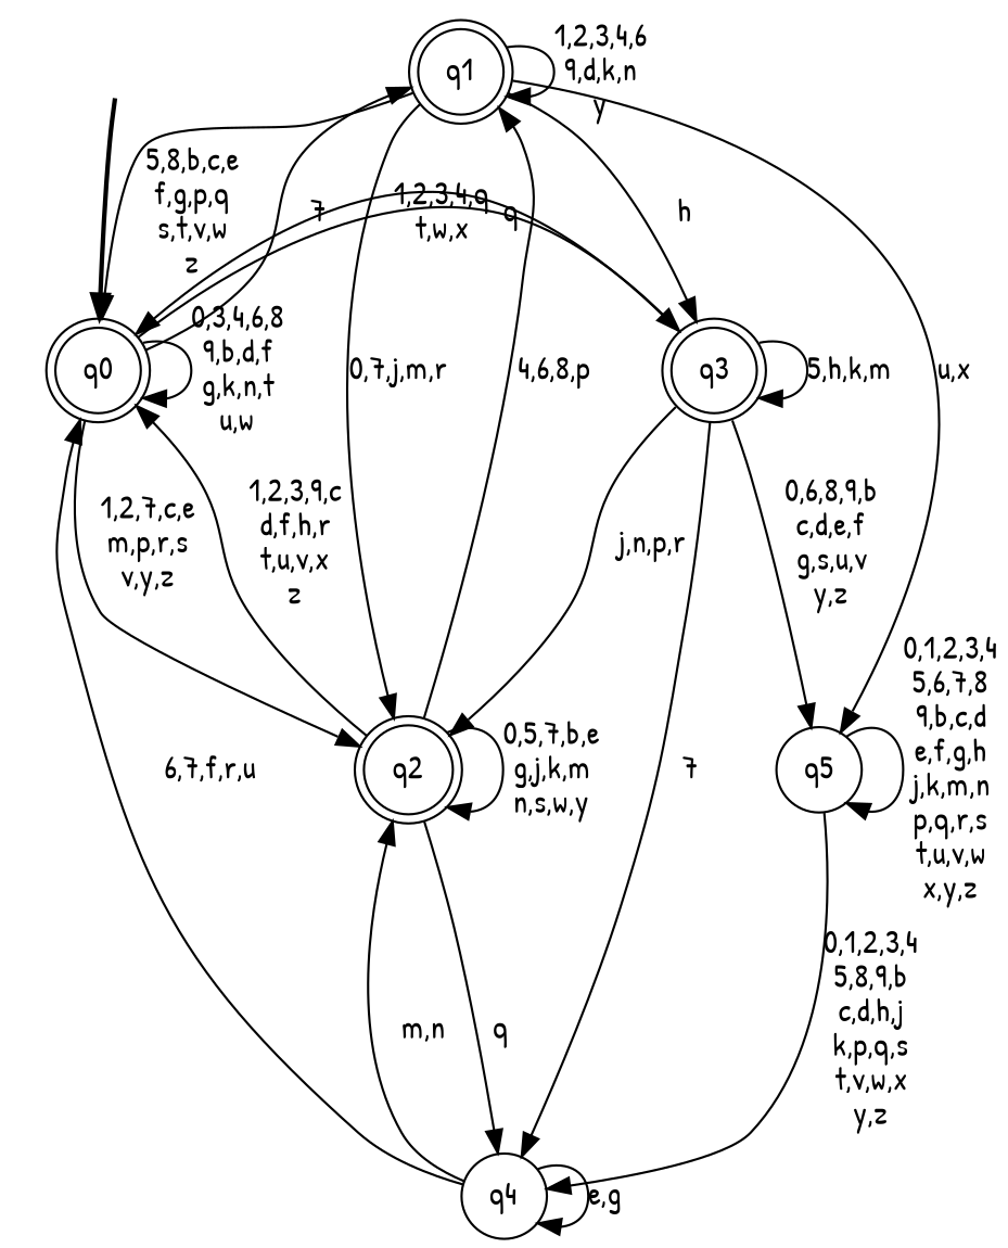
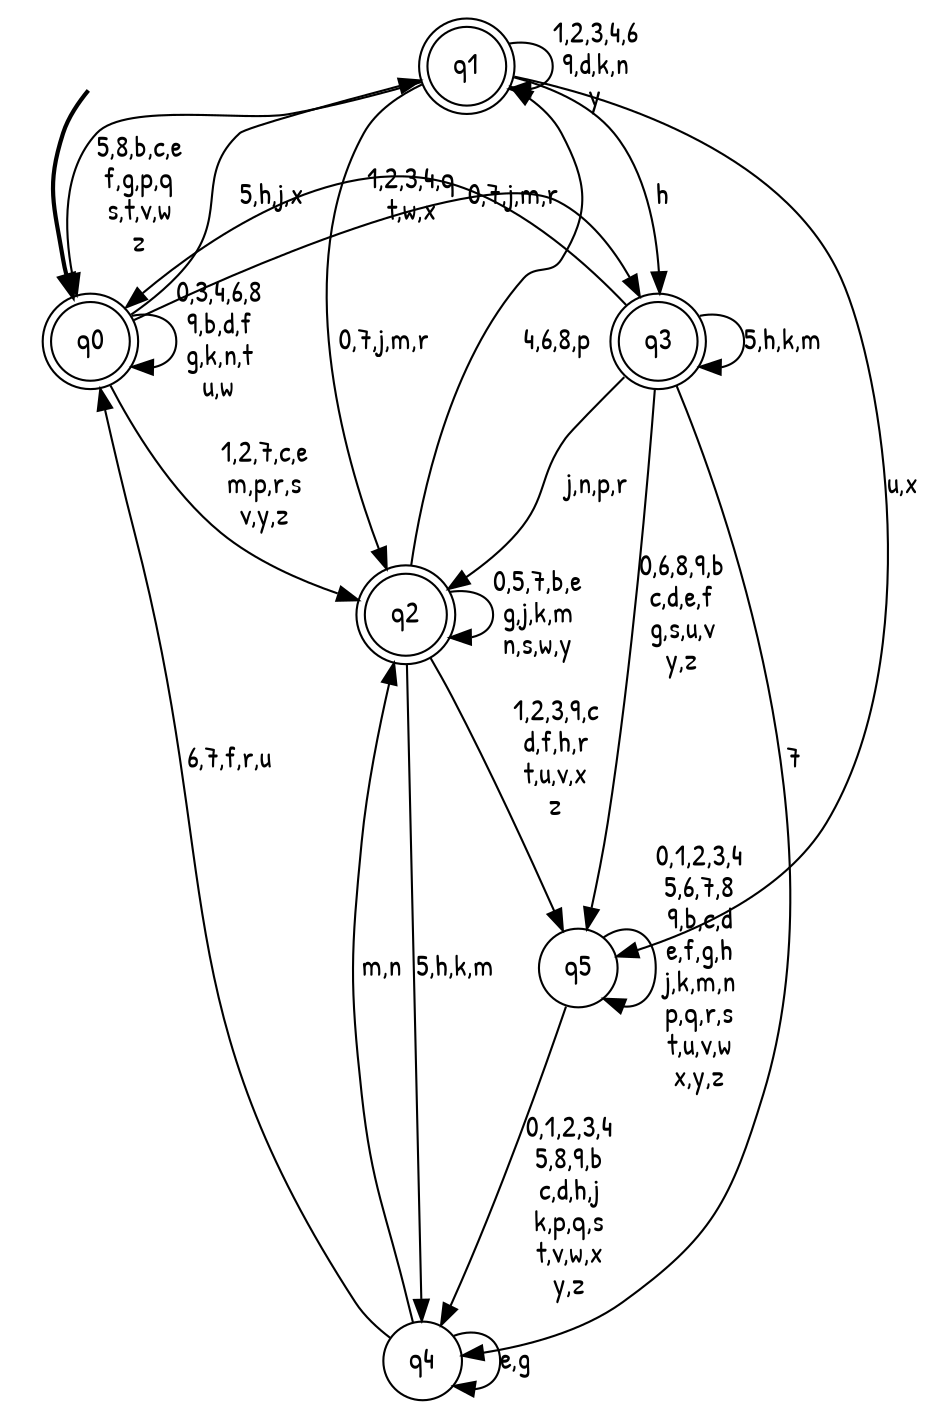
  digraph {
    fontname="Patrick Hand"
    rankdir=TB
    node [fontname="Patrick Hand" shape=doublecircle style="rounded,filled" color=black fillcolor=white]
    edge [fontname="Patrick Hand"]
    __start0 [height=0 shape=none style=invis width=0 color="" fillcolor=""]
    n2 [label=q0]
    n3 [label=q1]
    n4 [label=q2]
    n5 [label=q3]
    n6 [label=q5 shape=circle style=filled]
    n7 [label=q4 shape=circle style=filled]
    subgraph cluster_1 {
      nodesep=0.15
      ranksep=0.15
      style=invis
      __start0
      n2
    }
    __start0 -> n2 [penwidth=2]
    n2 -> n2 [label="0,3,4,6,8\n9,b,d,f\ng,k,n,t\nu,w"]
-   n2 -> n3 [label=7]
+   n2 -> n3 [label="5,h,j,x"]
    n2 -> n4 [label="1,2,7,c,e\nm,p,r,s\nv,y,z"]
-   n2 -> n5 [label=q]
+   n2 -> n5 [label="0,7,j,m,r"]
    n3 -> n2 [label="5,8,b,c,e\nf,g,p,q\ns,t,v,w\nz"]
    n3 -> n3 [label="1,2,3,4,6\n9,d,k,n\ny"]
    n3 -> n4 [label="0,7,j,m,r"]
    n3 -> n5 [label=h]
    n3 -> n6 [label="u,x"]
-   n4 -> n2 [label="1,2,3,9,c\nd,f,h,r\nt,u,v,x\nz"]
+   n4 -> n6 [label="1,2,3,9,c\nd,f,h,r\nt,u,v,x\nz"]
    n4 -> n3 [label="4,6,8,p"]
    n4 -> n4 [label="0,5,7,b,e\ng,j,k,m\nn,s,w,y"]
-   n4 -> n7 [label=q]
+   n4 -> n7 [label="5,h,k,m"]
    n5 -> n2 [label="1,2,3,4,q\nt,w,x"]
    n5 -> n4 [label="j,n,p,r"]
    n5 -> n5 [label="5,h,k,m"]
    n5 -> n6 [label="0,6,8,9,b\nc,d,e,f\ng,s,u,v\ny,z"]
    n5 -> n7 [label=7]
    n6 -> n6 [label="0,1,2,3,4\n5,6,7,8\n9,b,c,d\ne,f,g,h\nj,k,m,n\np,q,r,s\nt,u,v,w\nx,y,z"]
    n6 -> n7 [label="0,1,2,3,4\n5,8,9,b\nc,d,h,j\nk,p,q,s\nt,v,w,x\ny,z"]
    n7 -> n2 [label="6,7,f,r,u"]
    n7 -> n4 [label="m,n"]
    n7 -> n7 [label="e,g"]
  }
